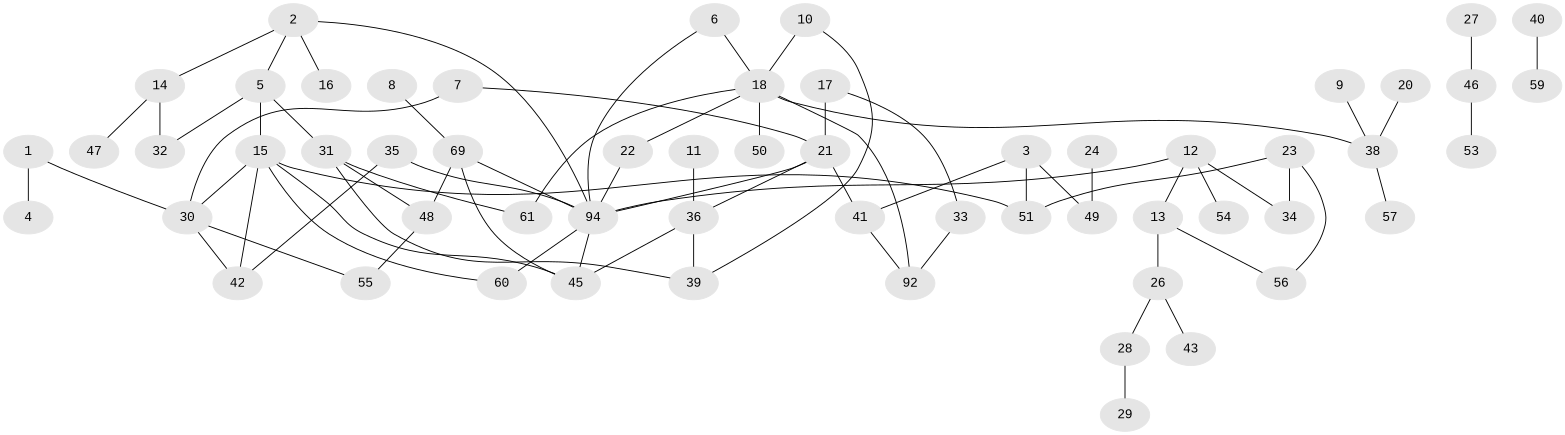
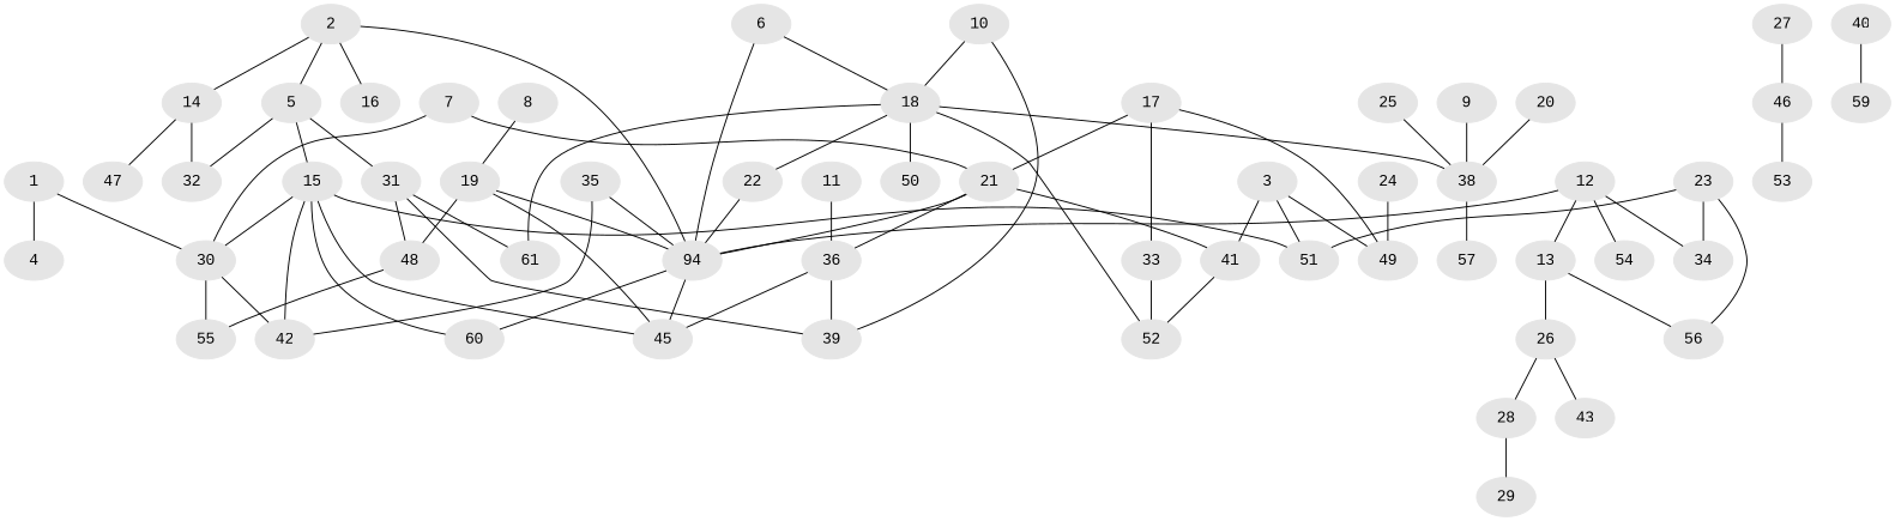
  graph {
    fontname="Liberation Mono"
    node [color=gray90 fontname="Liberation Mono" style=filled]
    edge [fontname="Liberation Mono" weight=1.0]
    1
    4
    30
    42
    55
    2
    5
    14
    16
    n10 [label=94]
    15
    31
    32
    47
    45
    60
    3
    41
    49
    51
-   52 [label=92]
+   52
    39
    61
    48
    6
    18
    38
    22
    50
    7
    21
    36
    8
-   19 [label=69]
+   19
    9
    57
    10
    11
    12
    13
    34
    54
    26
    56
    28
    43
    17
    33
    20
    23
    24
+   25
    29
    27
    46
    53
    35
    40
    59
    1 -- 4
    1 -- 30
    30 -- 42
    30 -- 55
    2 -- 5
    2 -- 14
    2 -- 16
    2 -- n10
    5 -- 15
    5 -- 31
    5 -- 32
    14 -- 32
    14 -- 47
    n10 -- 45
    n10 -- 60
    15 -- 30
    15 -- 42
    15 -- 45
    15 -- 60
    15 -- 51
    31 -- 39
    31 -- 61
    31 -- 48
    3 -- 41
    3 -- 49
    3 -- 51
    41 -- 52
    48 -- 55
    6 -- n10
    6 -- 18
    18 -- 52
    18 -- 61
    18 -- 38
    18 -- 22
    18 -- 50
    38 -- 57
    22 -- n10
    7 -- 30
    7 -- 21
    21 -- n10
    21 -- 41
    21 -- 36
    36 -- 45
    36 -- 39
    8 -- 19
    19 -- n10
    19 -- 45
    19 -- 48
    9 -- 38
    10 -- 39
    10 -- 18
    11 -- 36
    12 -- n10
    12 -- 13
    12 -- 34
    12 -- 54
    13 -- 26
    13 -- 56
    26 -- 28
    26 -- 43
    28 -- 29
+   17 -- 49
    17 -- 21
    17 -- 33
    33 -- 52
    20 -- 38
    23 -- 51
    23 -- 34
    23 -- 56
    24 -- 49
+   25 -- 38
    27 -- 46
    46 -- 53
    35 -- 42
    35 -- n10
    40 -- 59
  }
